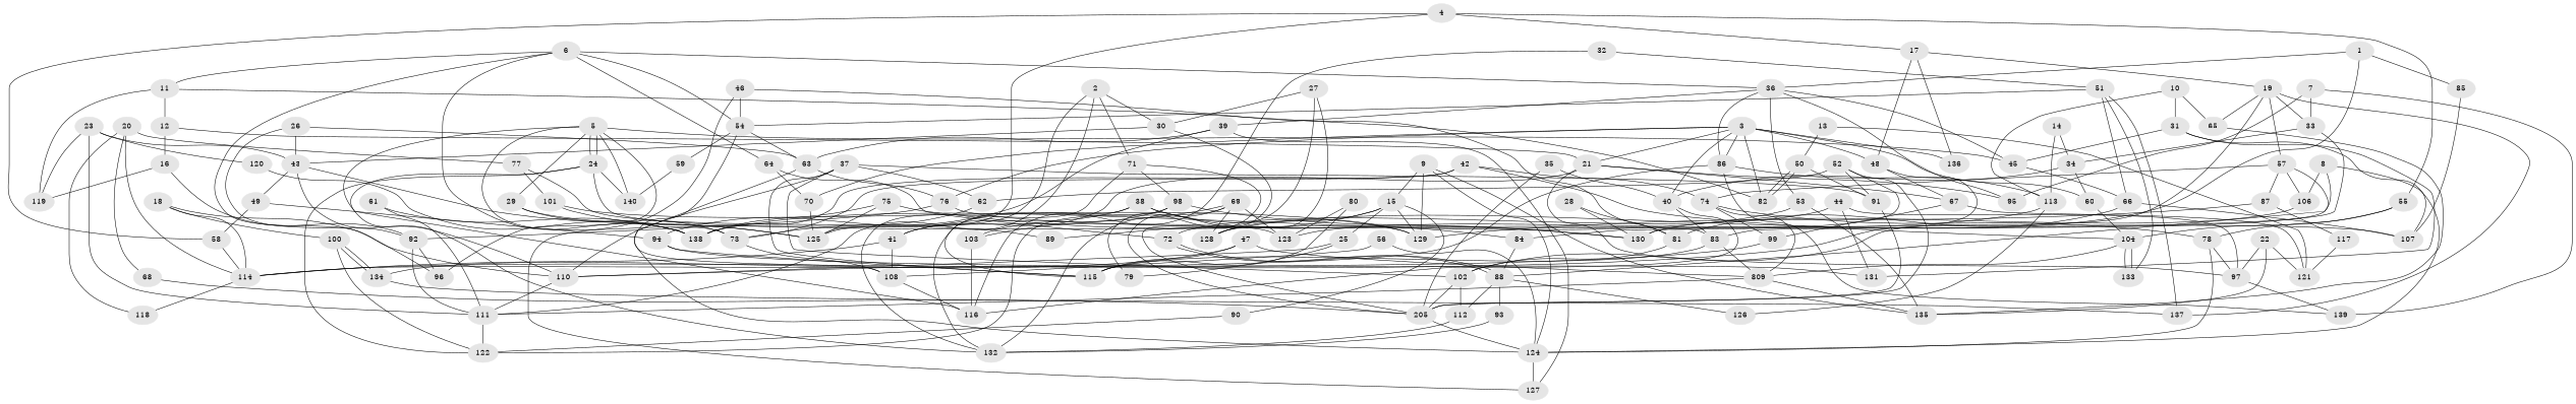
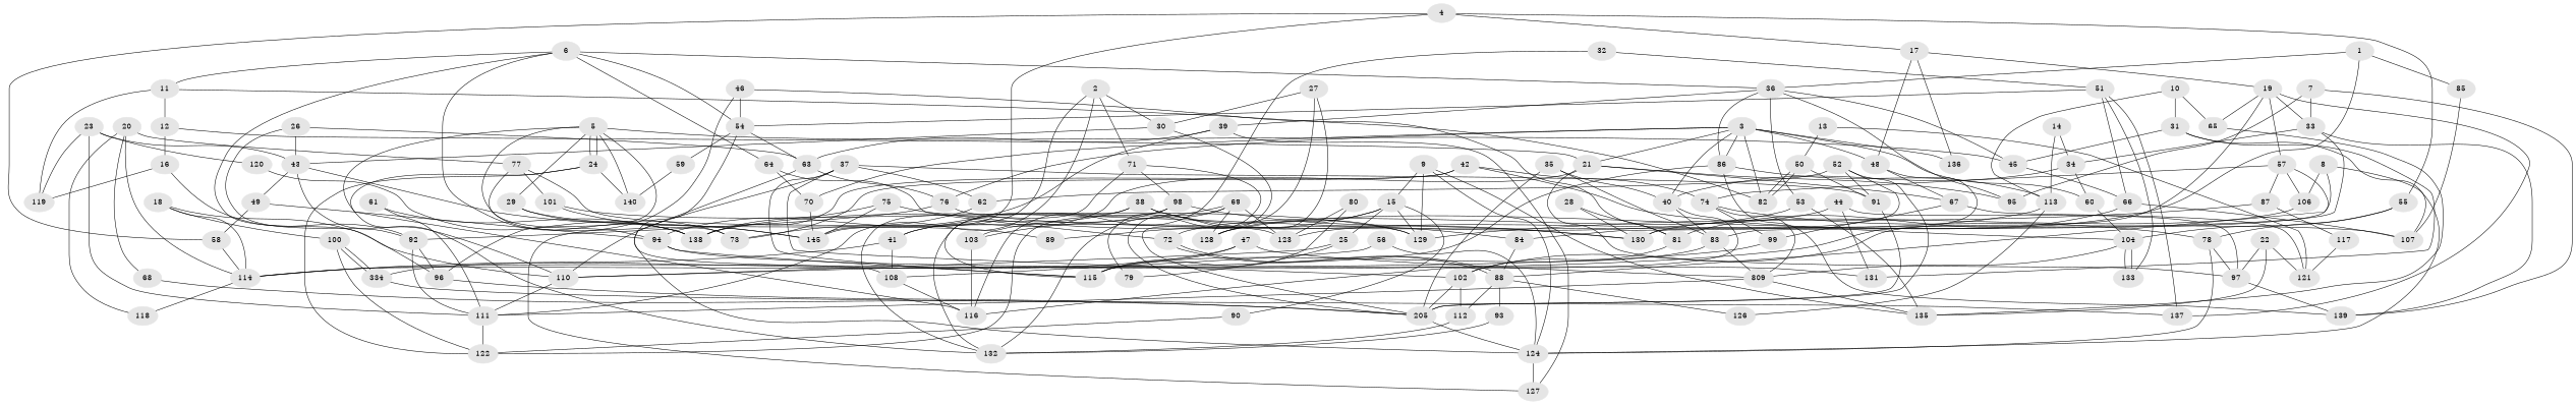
  graph {
    node [color=gray90 style=filled]
    1
    36
    85
    128
    86
    45
    95
    39
    53
    107
    2
    30
    71
    111
-   125
+   125 [label=145]
    43
    n17 [label=205]
    132
    79
    98
    122
    3
    21
    40
    48
    60
    70
    76
    82
    136
    41
    67
    97
    116
    83
    114
    104
    92
    139
    113
    4
    17
    55
    58
    19
    78
    5
    24
    29
    73
    96
    140
    89
    66
    108
    6
    11
    54
    64
    138
    12
    119
    63
    59
    72
    7
    33
    34
    8
    106
    124
    130
    127
    9
    15
    129
    135
    25
    90
    10
    31
    65
    131
    123
    126
    16
    13
    50
    121
    91
    14
    110
    57
    102
    137
    18
    100
-   134
+   134 [label=334]
    118
    74
    87
    88
    112
    20
    68
    77
    94
    101
    99
    22
    23
    120
    49
    115
    n115 [label=809]
    26
    27
    28
    81
    32
    51
    133
    35
    37
    62
    38
    84
    42
    44
    46
    47
    52
    56
    117
    93
    61
    69
    103
    75
    80
    1 -- 36
    1 -- 85
    1 -- 128
    36 -- 86
    36 -- 45
    36 -- 95
    36 -- 39
    36 -- 53
    85 -- 107
    86 -- 114
    86 -- 139
    86 -- 113
    45 -- 66
    39 -- 63
    39 -- 127
    39 -- 94
    53 -- 138
    53 -- 135
    2 -- 30
    2 -- 71
    2 -- 111
    2 -- 125
    30 -- 43
    30 -- n17
    71 -- 132
    71 -- 79
    71 -- 98
    111 -- 122
    43 -- 125
    43 -- 110
    43 -- 49
    n17 -- 124
    98 -- 132
    98 -- 130
    98 -- 103
    3 -- 86
    3 -- 21
    3 -- 40
    3 -- 48
    3 -- 60
    3 -- 70
    3 -- 76
    3 -- 82
    3 -- 136
    21 -- 95
    21 -- 41
    21 -- 67
    21 -- 97
    40 -- 116
    40 -- 83
    48 -- 67
    48 -- 114
    60 -- 104
    70 -- 125
    76 -- 107
    76 -- 92
    41 -- 114
    41 -- 108
    67 -- 121
    67 -- 99
    97 -- 139
    83 -- 115
    83 -- n115
    114 -- 118
    104 -- n115
    104 -- 133
    104 -- 133
    92 -- 111
    92 -- 96
    113 -- 123
    113 -- 126
    4 -- 125
    4 -- 17
    4 -- 55
    4 -- 58
    17 -- 48
    17 -- 136
    17 -- 19
    55 -- 104
    55 -- 78
    58 -- 114
    19 -- 33
    19 -- 65
    19 -- 57
    19 -- 102
    19 -- 137
    78 -- 97
    78 -- 124
    5 -- 45
    5 -- 116
    5 -- 24
    5 -- 24
    5 -- 29
    5 -- 73
    5 -- 96
    5 -- 140
    24 -- 132
    24 -- 122
-   24 -- 83
+   35 -- 83
    24 -- 140
    29 -- 73
    29 -- 89
-   73 -- 108
+   96 -- n17
    66 -- 107
    66 -- 81
    108 -- 116
    6 -- 36
    6 -- 96
    6 -- 11
    6 -- 54
    6 -- 64
    6 -- 138
    11 -- 82
    11 -- 12
    11 -- 119
    54 -- 108
    54 -- 63
    54 -- 59
    64 -- 70
    64 -- 72
    12 -- 21
    12 -- 16
    63 -- 76
    63 -- 124
    59 -- 140
    72 -- 88
    72 -- 88
    7 -- 95
    7 -- 139
    7 -- 33
    33 -- 83
+   33 -- 139
    33 -- 34
    34 -- 40
    34 -- 60
    8 -- 106
    8 -- 124
    8 -- 130
    106 -- 130
    124 -- 127
    9 -- 124
    9 -- 15
    9 -- 129
    9 -- 135
    15 -- 128
    15 -- 89
    15 -- 129
    15 -- 25
    15 -- 90
    25 -- 79
    25 -- 110
    90 -- 122
    10 -- 113
    10 -- 31
    10 -- 65
    31 -- 45
    31 -- 107
    31 -- 131
    65 -- 135
    16 -- 92
    16 -- 119
    13 -- 50
    13 -- 121
    50 -- 82
    50 -- 82
    50 -- 91
    91 -- n17
    14 -- 113
    14 -- 34
    110 -- 111
    57 -- 106
    57 -- 74
    57 -- 87
    57 -- 88
    102 -- n17
    102 -- 112
    18 -- 114
    18 -- 110
    18 -- 100
    100 -- 122
    100 -- 134
    100 -- 134
    134 -- 137
    74 -- 78
    74 -- 99
    74 -- n115
    87 -- 129
    87 -- 117
    88 -- 126
    88 -- 112
    88 -- 93
    112 -- 132
    20 -- 114
    20 -- 118
    20 -- 68
    20 -- 77
    68 -- n17
    77 -- 123
+   77 -- 94
    77 -- 101
    94 -- 131
    94 -- 115
    101 -- 125
    101 -- 129
    99 -- 110
    22 -- 97
    22 -- 135
    22 -- 121
    23 -- 111
    23 -- 43
    23 -- 119
    23 -- 120
    120 -- 138
    49 -- 58
    49 -- 94
    n115 -- 111
    n115 -- 135
    26 -- 43
    26 -- 92
    26 -- 63
    27 -- 128
    27 -- 30
    27 -- n17
    28 -- 130
    28 -- 81
    81 -- 102
    32 -- 116
    32 -- 51
    51 -- 66
    51 -- 54
    51 -- 137
    51 -- 133
    35 -- n17
    35 -- 40
    37 -- 91
    37 -- 110
    37 -- 102
    37 -- 115
    37 -- 62
    62 -- 73
    38 -- 41
    38 -- 129
    38 -- 115
    38 -- 84
    84 -- 88
    42 -- 104
    42 -- 73
    42 -- 138
    42 -- 74
    44 -- 97
    44 -- 72
    44 -- 131
    46 -- 54
    46 -- 127
    46 -- 81
    47 -- 134
    47 -- 115
    47 -- n115
    52 -- n17
    52 -- 91
    52 -- 62
    52 -- 84
    56 -- 108
    56 -- 124
    117 -- 121
    93 -- 132
    61 -- 111
    61 -- 138
    69 -- 128
    69 -- 132
    69 -- 122
    69 -- 123
    69 -- 103
    103 -- 116
    75 -- 125
    75 -- 138
    75 -- 130
    80 -- 123
    80 -- 115
  }
